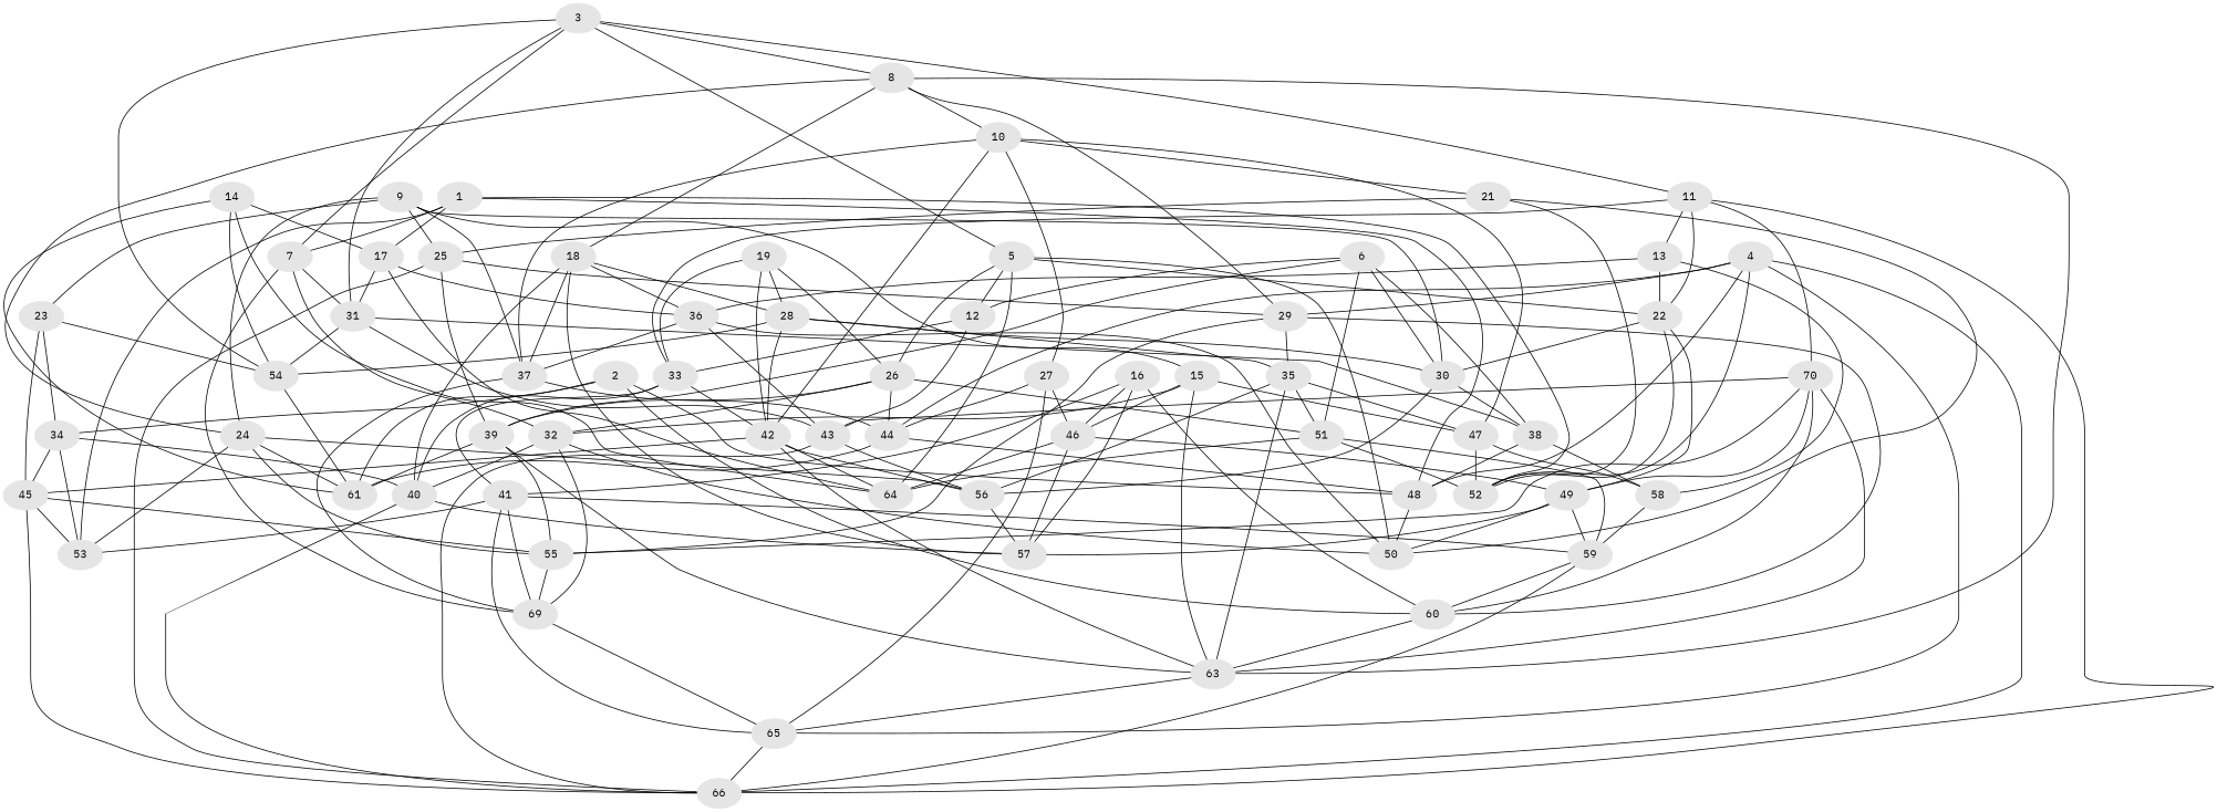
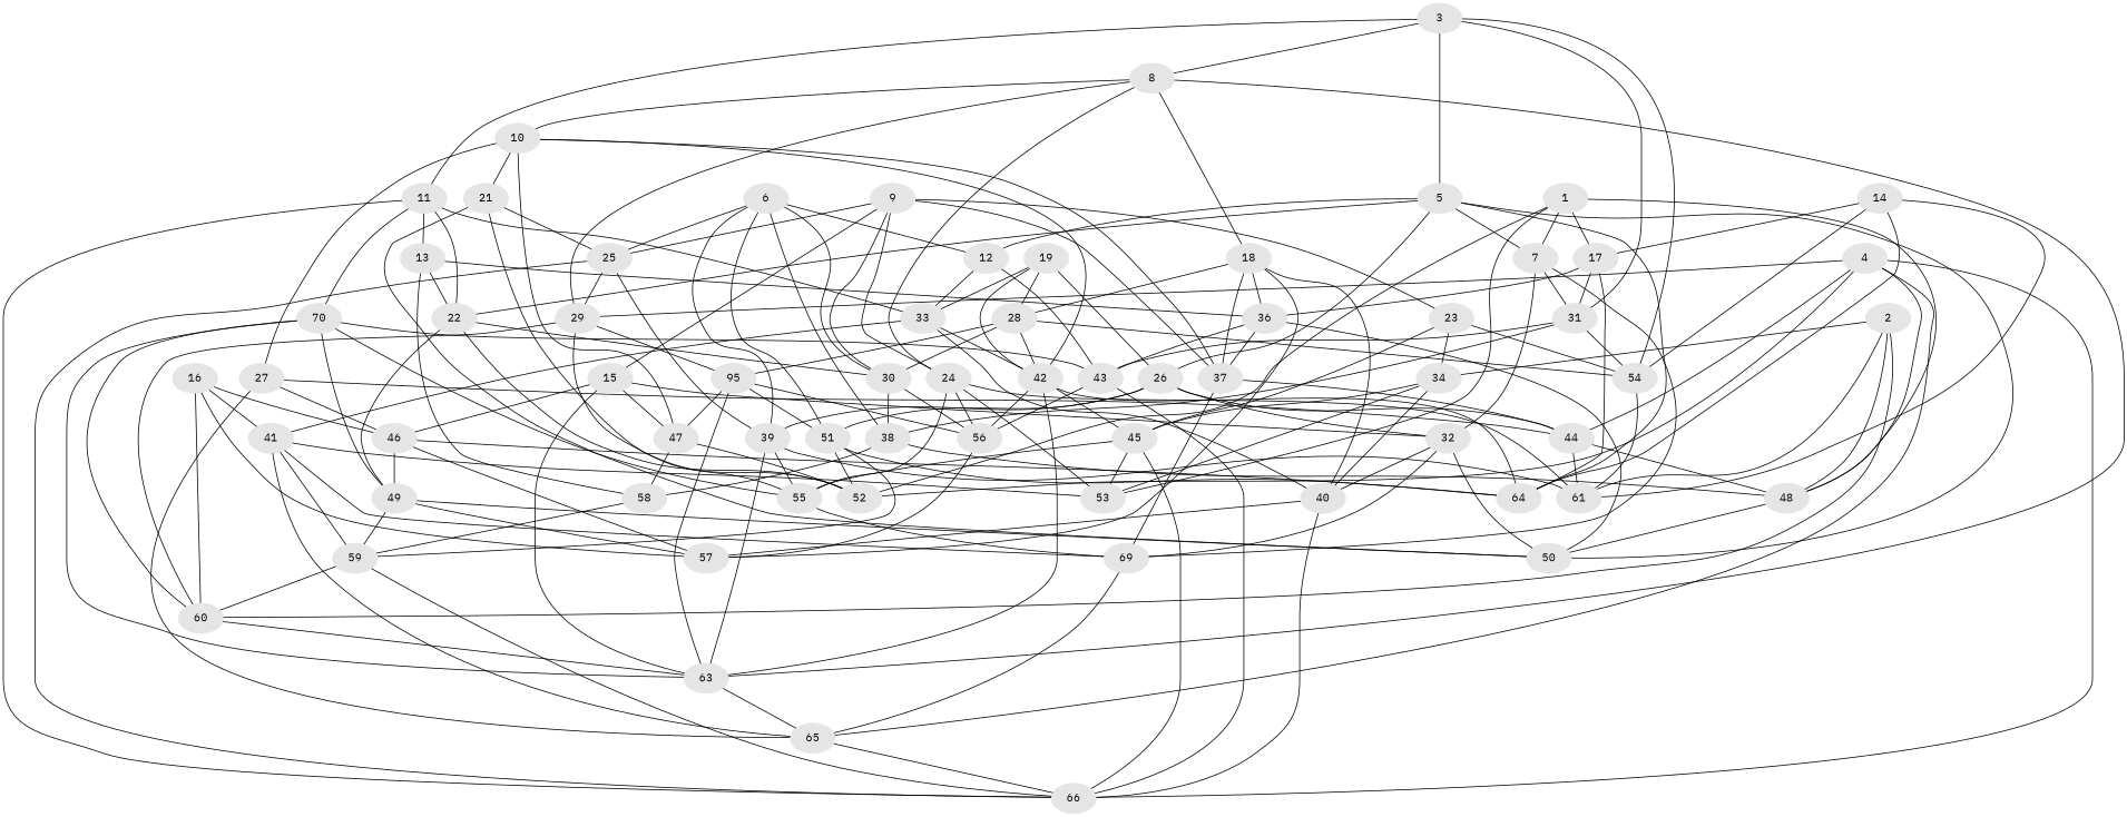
  graph {
    fontname="IBM Plex Mono"
    node [color=gray90 fontname="IBM Plex Mono" style=filled]
    edge [fontname="IBM Plex Mono" weight=1.0]
    1
    7
    17
    48
    52
    53
    31
    32
    n9 [label=69]
    64
    36
    50
    2
    34
    60
    61
    40
    45
    63
    3
    5
    8
    11
    54
    12
    22
    26
    29
    10
    18
    24
    66
    13
    n34 [label=70]
    33
    38
    43
    4
    44
    65
    55
-   35
+   35 [label=95]
    30
    49
    39
    51
    6
    25
    56
    58
    59
    37
    21
    27
    42
    47
    57
    28
    9
    15
    23
    46
    41
    14
    16
    19
    1 -- 7
    1 -- 17 [weight=2.0]
    1 -- 48
    1 -- 52
    1 -- 53
    7 -- 31
    7 -- 32
    7 -- n9
    17 -- 31
    17 -- 64
    17 -- 36
    48 -- 50
    31 -- 54
    31 -- 38
    31 -- 43
    32 -- n9
    32 -- 50
    32 -- 40
    n9 -- 65
    36 -- 50
    36 -- 43
    36 -- 37
    2 -- 48
    2 -- 34
    2 -- 60
    2 -- 61
    34 -- 53 [weight=2.0]
    34 -- 40
    34 -- 45
    60 -- 63
    40 -- 66
    40 -- 57
    45 -- 53
    45 -- 66
    45 -- 55
    63 -- 65
-   3 -- 7
+   5 -- 7
    3 -- 31
    3 -- 5
    3 -- 8
    3 -- 11
    3 -- 54
    5 -- 64
    5 -- 50
    5 -- 12
    5 -- 22
    5 -- 26
    8 -- 63
    8 -- 29
    8 -- 10
    8 -- 18
    8 -- 24
    11 -- 22
    11 -- 66
    11 -- 13
    11 -- n34
    11 -- 33
    54 -- 61
    12 -- 33
    12 -- 43
    22 -- 52
    22 -- 30
    22 -- 49
    26 -- 32
    26 -- 44
    26 -- 39
    26 -- 51
    29 -- 60
    29 -- 55
    29 -- 35
    10 -- 37
    10 -- 21
    10 -- 27
    10 -- 42
    10 -- 47
    18 -- 36
    18 -- 40
    18 -- 37
    18 -- 57
    18 -- 28
    24 -- 53
    24 -- 61
    24 -- 55
    24 -- 56
    13 -- 36
    13 -- 22
    13 -- 58
    n34 -- 60
    n34 -- 63
    n34 -- 43
    n34 -- 55
    n34 -- 49
    33 -- 40
    33 -- 42
    33 -- 41
    38 -- 48
    38 -- 58
    43 -- 66
    43 -- 56
    4 -- 48
    4 -- 52
    4 -- 29
    4 -- 66
    4 -- 44
    4 -- 65
    44 -- 48
    44 -- 61
    65 -- 66
    55 -- n9
    35 -- 63
    35 -- 51
    35 -- 56
    35 -- 47
    30 -- 38
    30 -- 56
    49 -- 50
    49 -- 59
    49 -- 57
    39 -- 61
    39 -- 63
    39 -- 55
    51 -- 52
    51 -- 64
    51 -- 59
    6 -- 12
    6 -- 38
    6 -- 30
    6 -- 39
    6 -- 51
+   6 -- 25
    25 -- 29
    25 -- 66
    25 -- 39
    56 -- 57
    58 -- 59
    59 -- 60
    59 -- 66
    37 -- n9
    37 -- 44
    21 -- 52
    21 -- 50
    21 -- 25
    27 -- 44
    27 -- 65
    27 -- 46
    42 -- 64
    42 -- 45
    42 -- 63
    42 -- 56
    47 -- 52
    47 -- 58 [weight=3.0]
    28 -- 54
    28 -- 35
    28 -- 30
    28 -- 42
    9 -- 24
    9 -- 30
    9 -- 25
    9 -- 37
    9 -- 15
    9 -- 23
    15 -- 32
    15 -- 63
    15 -- 47 [weight=2.0]
    15 -- 46
    23 -- 34
    23 -- 45
    23 -- 54
    46 -- 64
    46 -- 49
    46 -- 57
    41 -- 53
    41 -- n9
    41 -- 65
    41 -- 59
    14 -- 17
    14 -- 64
    14 -- 61
    14 -- 54
    16 -- 60
    16 -- 57
    16 -- 46
    16 -- 41
    19 -- 26
    19 -- 33
    19 -- 42
    19 -- 28
  }
